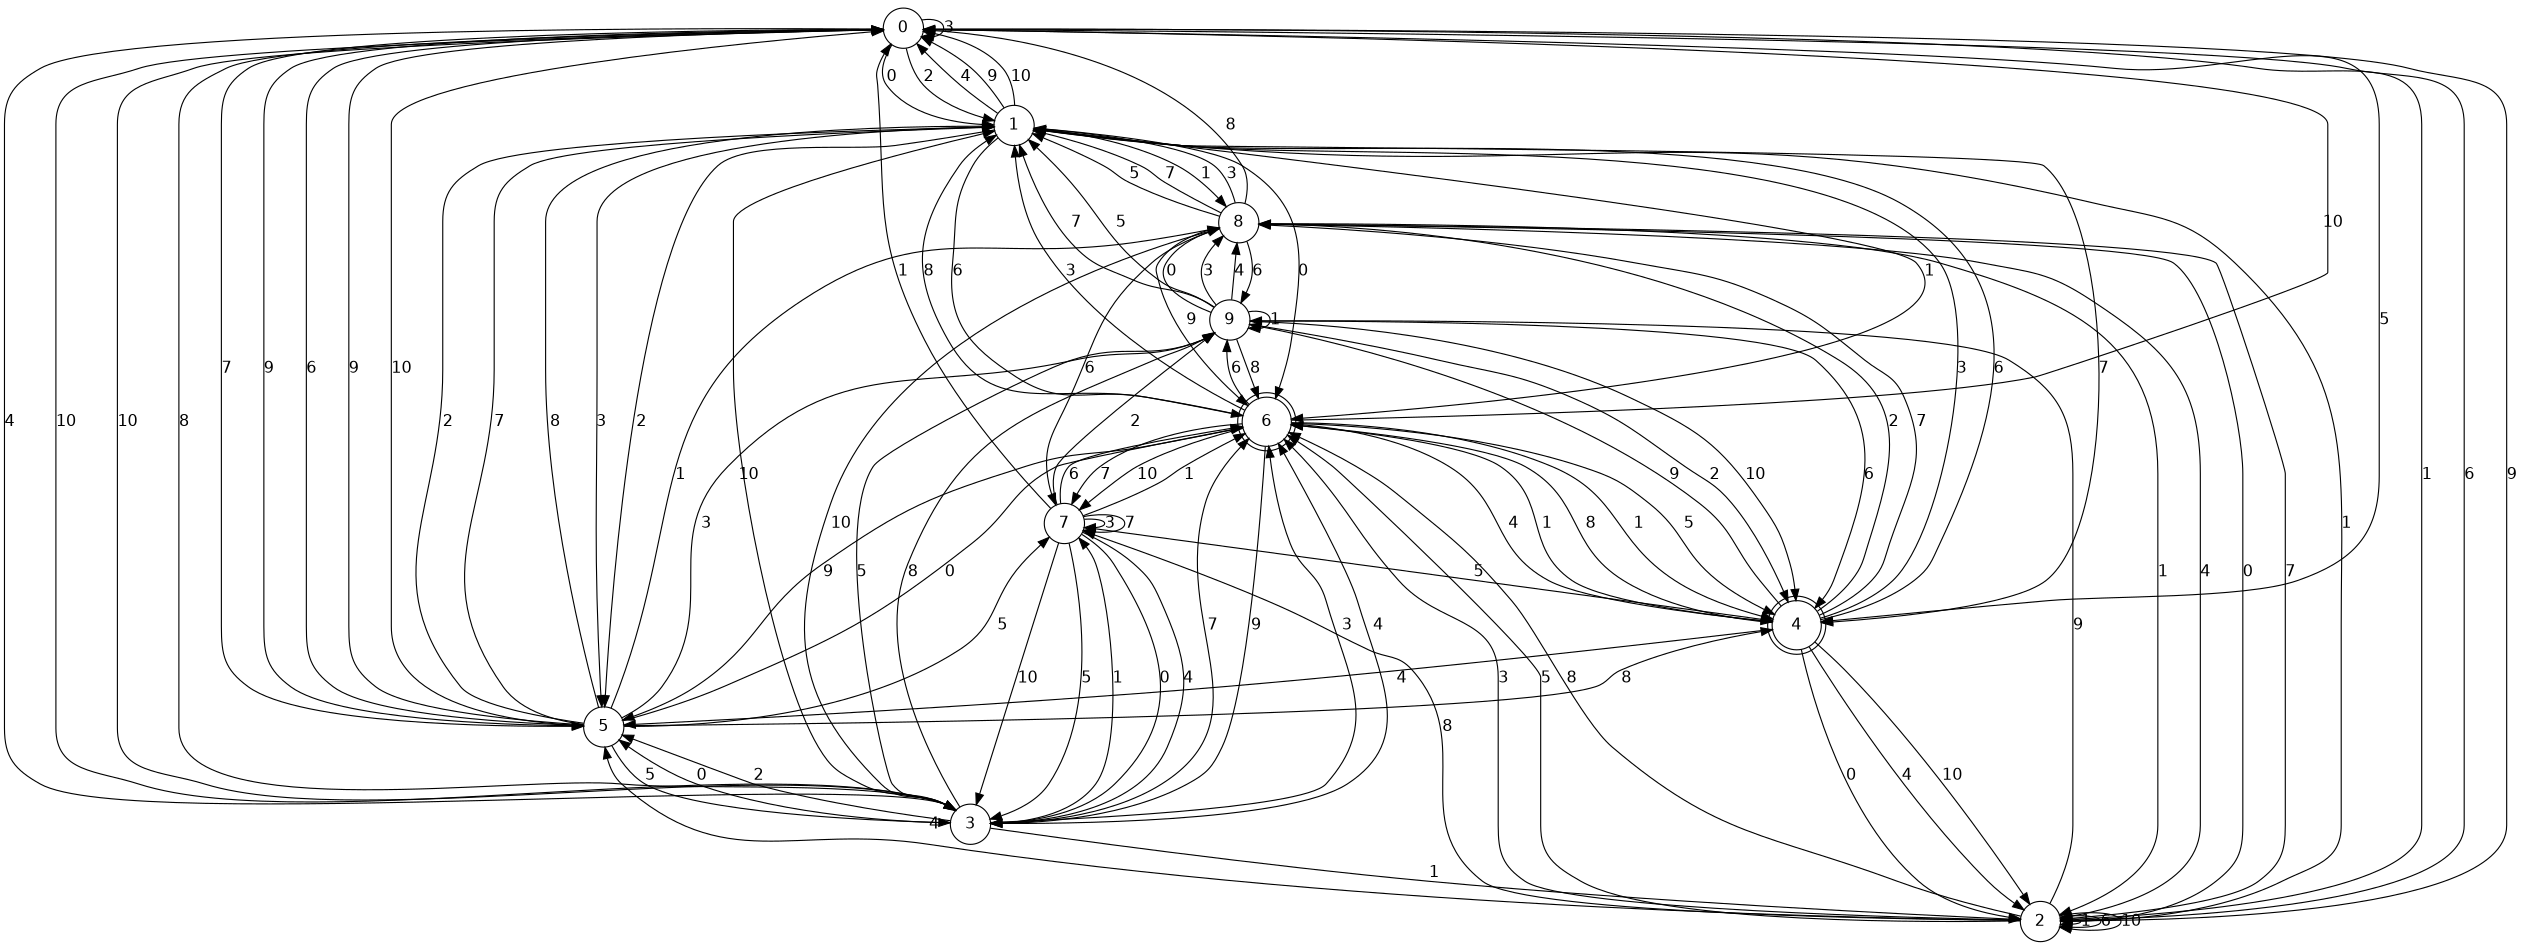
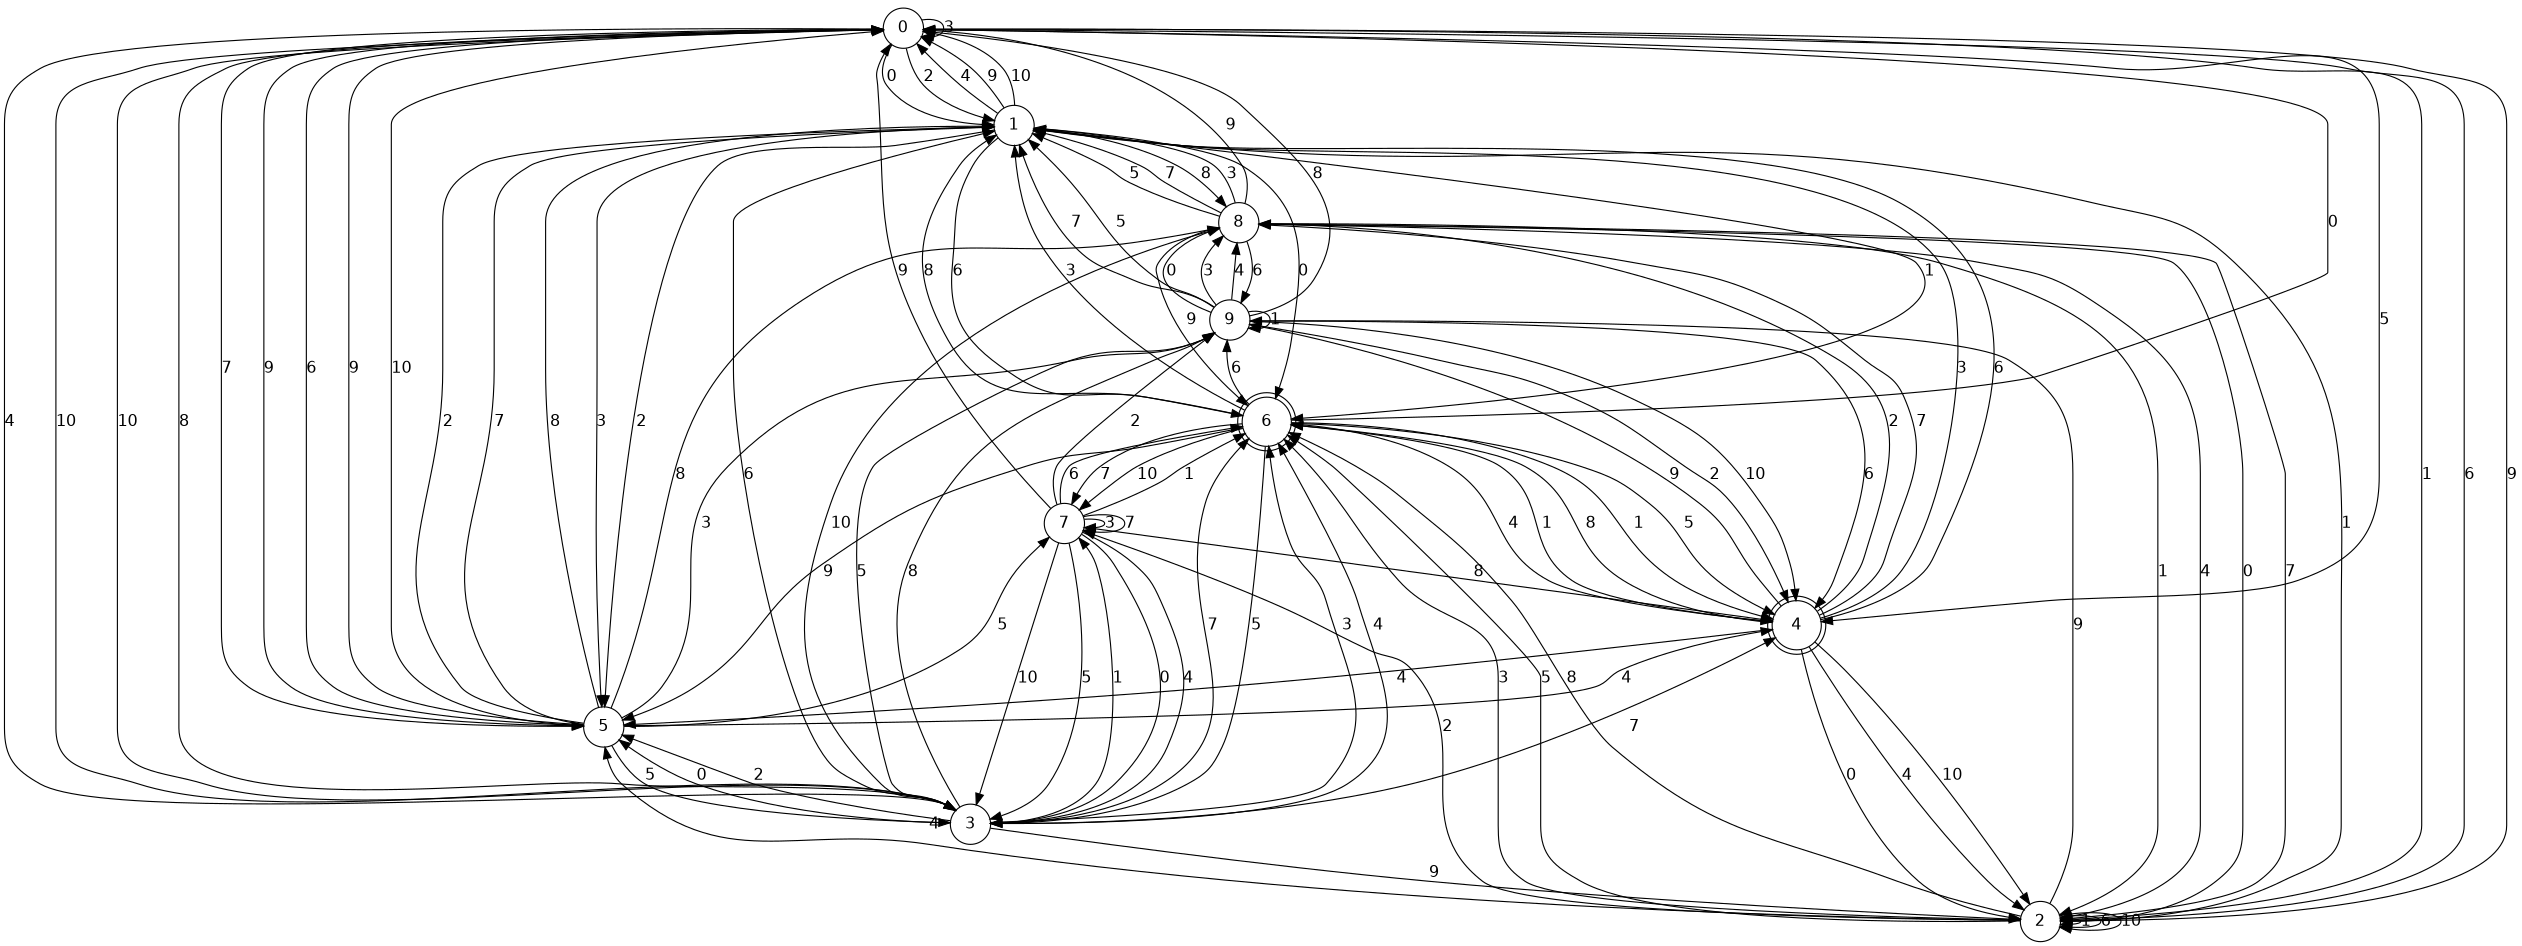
  digraph {
    fontname="DejaVu Sans"
    node [fontname="DejaVu Sans" shape=circle]
    edge [fontname="DejaVu Sans"]
    n1 [label=0]
    n2 [label=1]
    n3 [label=2]
    n4 [label=3]
    n5 [label=4 shape=doublecircle]
    n6 [label=5]
    n7 [label=6 shape=doublecircle]
    n8 [label=8]
    n9 [label=7]
    n10 [label=9]
    n1 -> n1 [label=3]
    n1 -> n2 [label=0]
    n1 -> n2 [label=2]
    n1 -> n3 [label=1]
    n1 -> n3 [label=6]
    n1 -> n4 [label=4]
    n1 -> n4 [label=8]
    n1 -> n4 [label=10]
    n1 -> n5 [label=5]
    n1 -> n6 [label=7]
    n1 -> n6 [label=9]
    n2 -> n1 [label=4]
    n2 -> n1 [label=9]
    n2 -> n1 [label=10]
-   n2 -> n5 [label=7]
+   n4 -> n5 [label=7]
    n2 -> n6 [label=2]
    n2 -> n6 [label=3]
    n2 -> n7 [label=0]
    n2 -> n7 [label=1]
    n2 -> n7 [label=6]
-   n2 -> n8 [label=1]
+   n2 -> n8 [label=8]
    n3 -> n1 [label=9]
    n3 -> n2 [label=1]
    n3 -> n3 [label=1]
    n3 -> n3 [label=6]
    n3 -> n3 [label=10]
    n3 -> n6 [label=4]
    n3 -> n7 [label=3]
    n3 -> n7 [label=5]
    n3 -> n7 [label=8]
    n3 -> n8 [label=7]
-   n3 -> n9 [label=8]
+   n3 -> n9 [label=2]
    n3 -> n10 [label=9]
    n4 -> n1 [label=10]
-   n4 -> n2 [label=10]
-   n4 -> n3 [label=1]
+   n4 -> n2 [label=6]
+   n4 -> n3 [label=9]
    n4 -> n6 [label=0]
    n4 -> n6 [label=2]
    n4 -> n7 [label=3]
    n4 -> n7 [label=4]
    n4 -> n7 [label=7]
    n4 -> n9 [label=1]
    n4 -> n10 [label=5]
    n4 -> n10 [label=8]
    n5 -> n2 [label=3]
    n5 -> n2 [label=6]
    n5 -> n3 [label=0]
    n5 -> n3 [label=4]
    n5 -> n3 [label=10]
    n5 -> n6 [label=4]
    n5 -> n7 [label=1]
    n5 -> n7 [label=8]
    n5 -> n8 [label=2]
    n5 -> n8 [label=7]
    n5 -> n10 [label=9]
    n6 -> n1 [label=6]
    n6 -> n1 [label=9]
    n6 -> n1 [label=10]
    n6 -> n2 [label=2]
    n6 -> n2 [label=7]
    n6 -> n2 [label=8]
    n6 -> n4 [label=5]
-   n6 -> n5 [label=8]
-   n6 -> n7 [label=0]
-   n6 -> n8 [label=1]
+   n6 -> n5 [label=4]
+   n6 -> n8 [label=8]
    n6 -> n9 [label=5]
    n6 -> n10 [label=3]
-   n7 -> n1 [label=10]
+   n7 -> n1 [label=0]
    n7 -> n2 [label=3]
    n7 -> n2 [label=8]
-   n7 -> n4 [label=9]
+   n7 -> n4 [label=5]
    n7 -> n5 [label=1]
    n7 -> n5 [label=4]
    n7 -> n5 [label=5]
    n7 -> n6 [label=9]
    n7 -> n9 [label=7]
    n7 -> n9 [label=10]
    n7 -> n10 [label=6]
-   n8 -> n1 [label=8]
+   n8 -> n1 [label=9]
    n8 -> n2 [label=3]
    n8 -> n2 [label=5]
    n8 -> n2 [label=7]
    n8 -> n3 [label=0]
    n8 -> n3 [label=1]
    n8 -> n3 [label=4]
    n8 -> n4 [label=10]
    n8 -> n7 [label=9]
-   n8 -> n9 [label=6]
    n8 -> n10 [label=6]
-   n9 -> n1 [label=1]
+   n9 -> n1 [label=9]
    n9 -> n4 [label=0]
    n9 -> n4 [label=4]
    n9 -> n4 [label=5]
    n9 -> n4 [label=10]
-   n9 -> n5 [label=5]
+   n9 -> n5 [label=8]
    n9 -> n7 [label=1]
    n9 -> n7 [label=6]
    n9 -> n9 [label=3]
    n9 -> n9 [label=7]
    n9 -> n10 [label=2]
    n10 -> n2 [label=5]
    n10 -> n2 [label=7]
    n10 -> n5 [label=2]
    n10 -> n5 [label=6]
    n10 -> n5 [label=10]
-   n10 -> n7 [label=8]
+   n10 -> n1 [label=8]
    n10 -> n8 [label=0]
    n10 -> n8 [label=3]
    n10 -> n8 [label=4]
    n10 -> n10 [label=1]
  }
